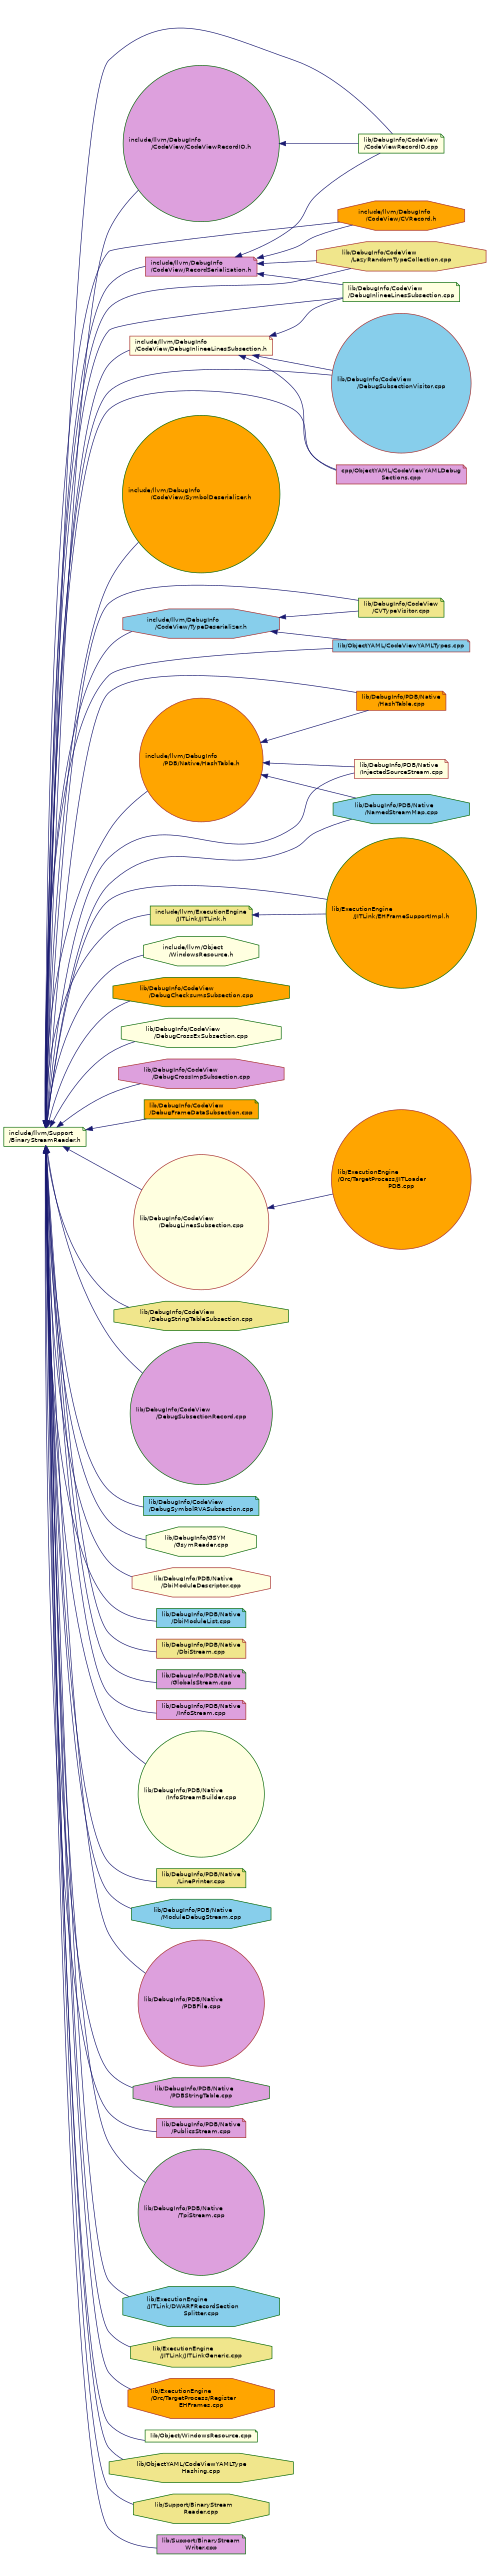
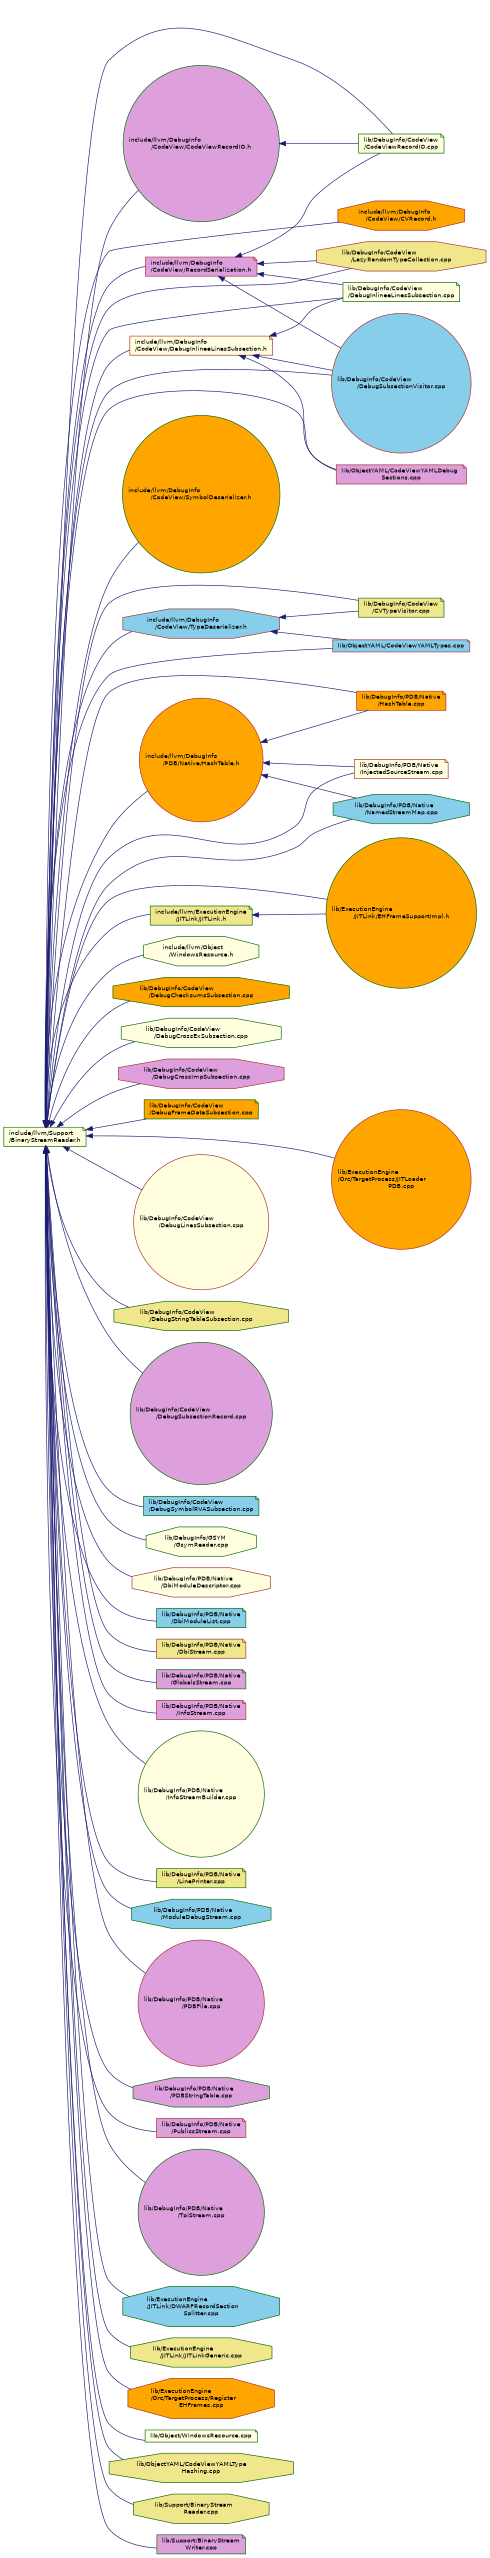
  digraph {
    rankdir=LR
    node [color=darkgreen fillcolor=lightyellow fontname=Helvetica fontsize=10 shape=note style=filled]
    edge [color=midnightblue dir=back fontname=Helvetica fontsize=10 labelfontname=Helvetica labelfontsize=10 style=solid]
    n1 [fontcolor=black height=0.2 label="include/llvm/Support\l/BinaryStreamReader.h" width=0.4]
    n2 [fillcolor=plum height=0.2 label="include/llvm/DebugInfo\l/CodeView/CodeViewRecordIO.h" shape=circle width=0.4]
    n3 [height=0.2 label="lib/DebugInfo/CodeView\l/CodeViewRecordIO.cpp" width=0.4]
    n4 [color=brown fillcolor=orange height=0.2 label="include/llvm/DebugInfo\l/CodeView/CVRecord.h" shape=octagon width=0.4]
    n5 [color=brown height=0.2 label="include/llvm/DebugInfo\l/CodeView/DebugInlineeLinesSubsection.h" width=0.4]
    n6 [height=0.2 label="lib/DebugInfo/CodeView\l/DebugInlineeLinesSubsection.cpp" width=0.4]
    n7 [color=brown fillcolor=skyblue height=0.2 label="lib/DebugInfo/CodeView\l/DebugSubsectionVisitor.cpp" shape=circle width=0.4]
-   n8 [color=brown fillcolor=plum height=0.2 label="cpp/ObjectYAML/CodeViewYAMLDebug\lSections.cpp" width=0.4]
+   n8 [color=brown fillcolor=plum height=0.2 label="lib/ObjectYAML/CodeViewYAMLDebug\lSections.cpp" width=0.4]
    n9 [color=brown fillcolor=plum height=0.2 label="include/llvm/DebugInfo\l/CodeView/RecordSerialization.h" width=0.4]
    n10 [color=brown fillcolor=khaki height=0.2 label="lib/DebugInfo/CodeView\l/LazyRandomTypeCollection.cpp" shape=octagon width=0.4]
    n11 [fillcolor=orange height=0.2 label="include/llvm/DebugInfo\l/CodeView/SymbolDeserializer.h" shape=circle width=0.4]
    n12 [color=brown fillcolor=skyblue height=0.2 label="include/llvm/DebugInfo\l/CodeView/TypeDeserializer.h" shape=octagon width=0.4]
    n13 [fillcolor=khaki height=0.2 label="lib/DebugInfo/CodeView\l/CVTypeVisitor.cpp" width=0.4]
    n14 [color=brown fillcolor=skyblue height=0.2 label="lib/ObjectYAML/CodeViewYAMLTypes.cpp" width=0.4]
    n15 [color=brown fillcolor=orange height=0.2 label="include/llvm/DebugInfo\l/PDB/Native/HashTable.h" shape=circle width=0.4]
    n16 [color=brown fillcolor=orange height=0.2 label="lib/DebugInfo/PDB/Native\l/HashTable.cpp" width=0.4]
    n17 [color=brown height=0.2 label="lib/DebugInfo/PDB/Native\l/InjectedSourceStream.cpp" width=0.4]
    n18 [fillcolor=skyblue height=0.2 label="lib/DebugInfo/PDB/Native\l/NamedStreamMap.cpp" shape=octagon width=0.4]
    n19 [fillcolor=khaki height=0.2 label="include/llvm/ExecutionEngine\l/JITLink/JITLink.h" width=0.4]
    n20 [fillcolor=orange height=0.2 label="lib/ExecutionEngine\l/JITLink/EHFrameSupportImpl.h" shape=circle width=0.4]
    n21 [height=0.2 label="include/llvm/Object\l/WindowsResource.h" shape=octagon width=0.4]
    n22 [fillcolor=orange height=0.2 label="lib/DebugInfo/CodeView\l/DebugChecksumsSubsection.cpp" shape=octagon width=0.4]
    n23 [height=0.2 label="lib/DebugInfo/CodeView\l/DebugCrossExSubsection.cpp" shape=octagon width=0.4]
    n24 [color=brown fillcolor=plum height=0.2 label="lib/DebugInfo/CodeView\l/DebugCrossImpSubsection.cpp" shape=octagon width=0.4]
    n25 [fillcolor=orange height=0.2 label="lib/DebugInfo/CodeView\l/DebugFrameDataSubsection.cpp" width=0.4]
    n26 [color=brown height=0.2 label="lib/DebugInfo/CodeView\l/DebugLinesSubsection.cpp" shape=circle width=0.4]
    n27 [fillcolor=khaki height=0.2 label="lib/DebugInfo/CodeView\l/DebugStringTableSubsection.cpp" shape=octagon width=0.4]
    n28 [fillcolor=plum height=0.2 label="lib/DebugInfo/CodeView\l/DebugSubsectionRecord.cpp" shape=circle width=0.4]
    n29 [fillcolor=skyblue height=0.2 label="lib/DebugInfo/CodeView\l/DebugSymbolRVASubsection.cpp" width=0.4]
    n30 [height=0.2 label="lib/DebugInfo/GSYM\l/GsymReader.cpp" shape=octagon width=0.4]
    n31 [color=brown height=0.2 label="lib/DebugInfo/PDB/Native\l/DbiModuleDescriptor.cpp" shape=octagon width=0.4]
    n32 [fillcolor=skyblue height=0.2 label="lib/DebugInfo/PDB/Native\l/DbiModuleList.cpp" width=0.4]
    n33 [color=brown fillcolor=khaki height=0.2 label="lib/DebugInfo/PDB/Native\l/DbiStream.cpp" width=0.4]
    n34 [fillcolor=plum height=0.2 label="lib/DebugInfo/PDB/Native\l/GlobalsStream.cpp" width=0.4]
    n35 [color=brown fillcolor=plum height=0.2 label="lib/DebugInfo/PDB/Native\l/InfoStream.cpp" width=0.4]
    n36 [height=0.2 label="lib/DebugInfo/PDB/Native\l/InfoStreamBuilder.cpp" shape=circle width=0.4]
    n37 [fillcolor=khaki height=0.2 label="lib/DebugInfo/PDB/Native\l/LinePrinter.cpp" width=0.4]
    n38 [fillcolor=skyblue height=0.2 label="lib/DebugInfo/PDB/Native\l/ModuleDebugStream.cpp" shape=octagon width=0.4]
    n39 [color=brown fillcolor=plum height=0.2 label="lib/DebugInfo/PDB/Native\l/PDBFile.cpp" shape=circle width=0.4]
    n40 [fillcolor=plum height=0.2 label="lib/DebugInfo/PDB/Native\l/PDBStringTable.cpp" shape=octagon width=0.4]
    n41 [color=brown fillcolor=plum height=0.2 label="lib/DebugInfo/PDB/Native\l/PublicsStream.cpp" width=0.4]
    n42 [fillcolor=plum height=0.2 label="lib/DebugInfo/PDB/Native\l/TpiStream.cpp" shape=circle width=0.4]
    n43 [fillcolor=skyblue height=0.2 label="lib/ExecutionEngine\l/JITLink/DWARFRecordSection\lSplitter.cpp" shape=octagon width=0.4]
    n44 [fillcolor=khaki height=0.2 label="lib/ExecutionEngine\l/JITLink/JITLinkGeneric.cpp" shape=octagon width=0.4]
    n45 [color=brown fillcolor=orange height=0.2 label="lib/ExecutionEngine\l/Orc/TargetProcess/JITLoader\lPDB.cpp" shape=circle width=0.4]
    n46 [color=brown fillcolor=orange height=0.2 label="lib/ExecutionEngine\l/Orc/TargetProcess/Register\lEHFrames.cpp" shape=octagon width=0.4]
    n47 [height=0.2 label="lib/Object/WindowsResource.cpp" width=0.4]
    n48 [fillcolor=khaki height=0.2 label="lib/ObjectYAML/CodeViewYAMLType\lHashing.cpp" shape=octagon width=0.4]
    n49 [fillcolor=khaki height=0.2 label="lib/Support/BinaryStream\lReader.cpp" shape=octagon width=0.4]
    n50 [fillcolor=plum height=0.2 label="lib/Support/BinaryStream\lWriter.cpp" width=0.4]
    n1 -> n2
    n1 -> n3
    n1 -> n4
    n1 -> n5
    n1 -> n6
    n1 -> n7
    n1 -> n8
    n1 -> n9
    n1 -> n10
    n1 -> n11
    n1 -> n12
    n1 -> n13
    n1 -> n14
    n1 -> n15
    n1 -> n16
    n1 -> n17
    n1 -> n18
    n1 -> n19
    n1 -> n20
    n1 -> n21
    n1 -> n22
    n1 -> n23
    n1 -> n24
    n1 -> n25
    n1 -> n26
    n1 -> n27
    n1 -> n28
    n1 -> n29
    n1 -> n30
    n1 -> n31
    n1 -> n32
    n1 -> n33
    n1 -> n34
    n1 -> n35
    n1 -> n36
    n1 -> n37
    n1 -> n38
    n1 -> n39
    n1 -> n40
    n1 -> n41
    n1 -> n42
    n1 -> n43
    n1 -> n44
-   n26 -> n45
+   n1 -> n45
    n1 -> n46
    n1 -> n47
    n1 -> n48
    n1 -> n49
    n1 -> n50
    n2 -> n3
    n5 -> n6
    n5 -> n7
    n5 -> n8
    n9 -> n3
-   n9 -> n4
+   n9 -> n7
    n9 -> n6
    n9 -> n10
    n12 -> n13
    n12 -> n14
    n15 -> n16
    n15 -> n17
    n15 -> n18
    n19 -> n20
  }
